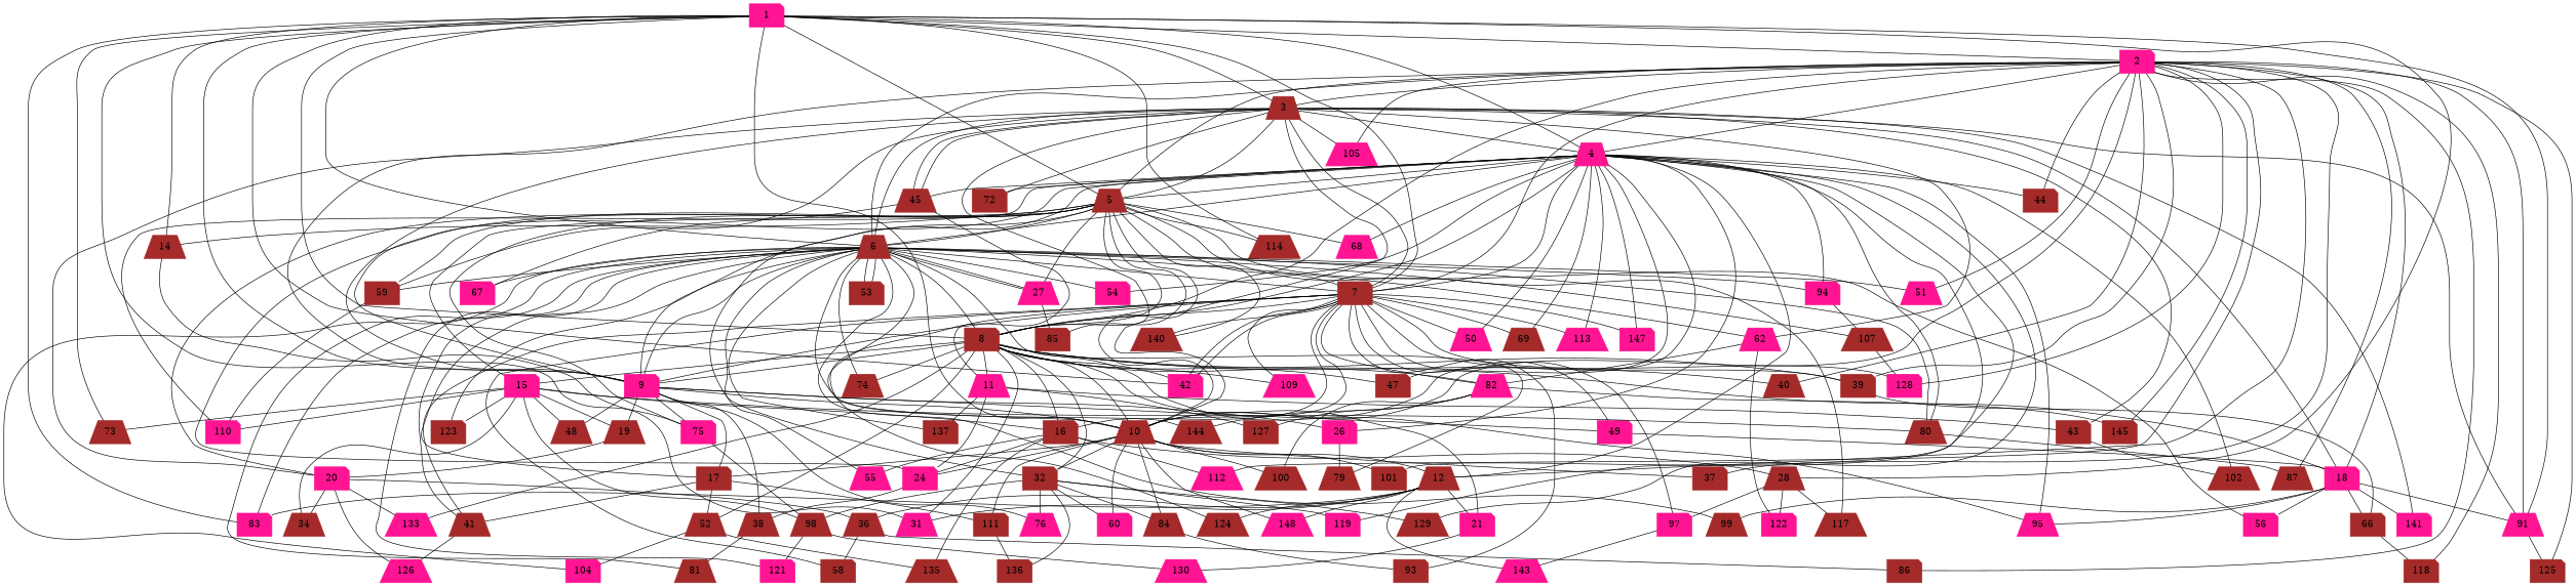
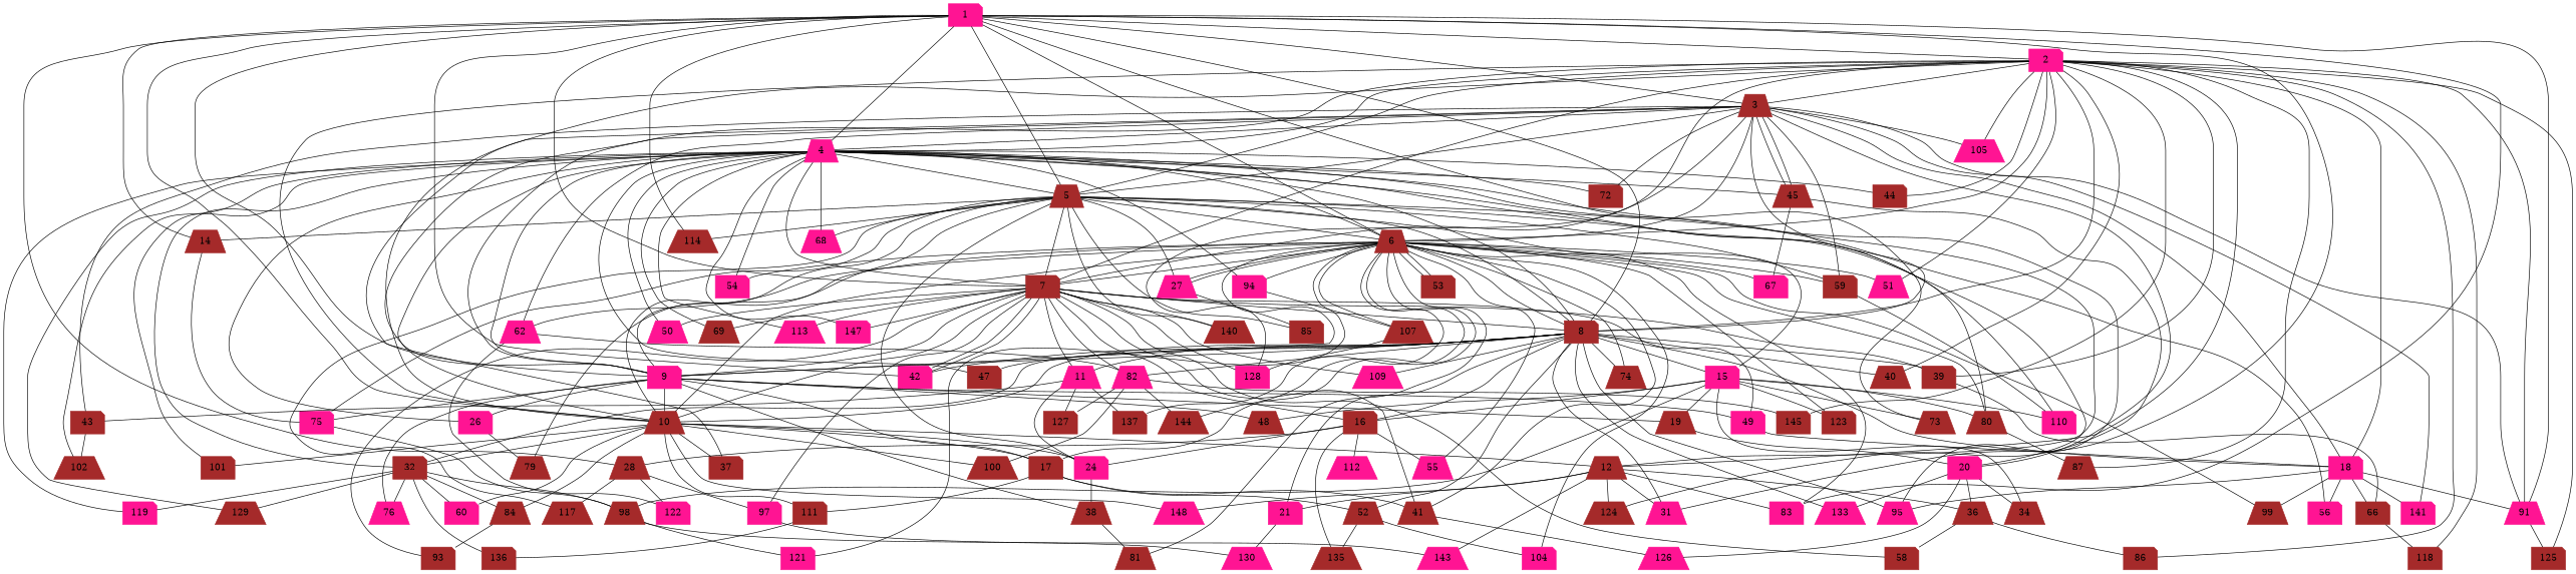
  graph {
    node [color=brown shape=trapezium style=filled]
    1 [color=deeppink shape=note super="+132"]
    2 [color=deeppink shape=note super="+25"]
    3 [super="+108"]
    4 [color=deeppink super="+13"]
    5 [super="+61"]
    6 [super="+29"]
    7 [shape=note super="+88"]
    8 [shape=note super="+23"]
    9 [color=deeppink shape=note super="+138"]
    10 [super="+64"]
    14
    28 [super="+35"]
    31 [color=deeppink super="+90"]
    42 [color=deeppink shape=note super="+57"]
    73
    83 [color=deeppink shape=note super="+134"]
    91 [color=deeppink super="+96"]
    114
    12 [super="+22"]
    18 [color=deeppink shape=note super="+46"]
    37 [shape=note]
    39 [shape=note]
    40
    44 [shape=note]
    51 [color=deeppink]
    86 [shape=note]
    87
    105 [color=deeppink]
    112 [color=deeppink]
    118 [shape=note]
    125 [shape=note]
    128 [color=deeppink shape=note super="+146"]
    145 [shape=note]
    20 [color=deeppink shape=note super="+30"]
    43 [shape=note]
    45 [super="+92"]
    59 [shape=note super="+78"]
    62 [color=deeppink]
    72 [shape=note]
    141 [color=deeppink shape=note]
    26 [color=deeppink shape=note]
    32 [shape=note super="+63"]
    47 [shape=note]
    50 [color=deeppink]
    54 [color=deeppink shape=note]
    68 [color=deeppink]
    69
    80 [super="+115"]
    94 [color=deeppink shape=note]
    101 [shape=note]
    102
    110 [color=deeppink shape=note super="+116"]
    113 [color=deeppink]
    119 [color=deeppink shape=note]
    129
    147 [color=deeppink shape=note]
    95 [color=deeppink]
    56 [color=deeppink shape=note super="+142"]
    15 [color=deeppink shape=note super="+77"]
    24 [color=deeppink shape=note super="+131"]
    27 [color=deeppink super="+70"]
    75 [color=deeppink shape=note super="+106"]
    85 [shape=note]
    117
    140
    17 [shape=note super="+103"]
    41 [super="+65"]
    53 [shape=note]
    55 [color=deeppink]
    67 [color=deeppink shape=note]
    74
    79
    81
    99
    104 [color=deeppink shape=note]
    107
    121 [color=deeppink shape=note]
    123 [shape=note]
    137 [shape=note]
    144
    11 [color=deeppink super="+33"]
    16 [shape=note]
    49 [color=deeppink shape=note super="+139"]
    58 [shape=note]
    82 [color=deeppink super="+89"]
    93 [shape=note]
    97 [color=deeppink shape=note]
    109 [color=deeppink]
    21 [color=deeppink shape=note]
    52
    133 [color=deeppink]
    19
    38
    48
    76 [color=deeppink]
    60 [color=deeppink shape=note]
    84
    100
    111 [shape=note]
    148 [color=deeppink]
    122 [color=deeppink shape=note]
    36 [super="+71"]
    124
    143 [color=deeppink]
    66 [shape=note]
    34
    126 [color=deeppink]
    98 [super="+120"]
    136 [shape=note]
    127 [shape=note]
    135
    130 [color=deeppink]
    1 -- 2
    1 -- 3
    1 -- 4
    1 -- 5
    1 -- 6
    1 -- 7
    1 -- 8
    1 -- 9
    1 -- 10
    1 -- 14
    1 -- 28 [weight=2]
    1 -- 31
    1 -- 42
    1 -- 73
    1 -- 83
    1 -- 91
    1 -- 114
    2 -- 3 [weight=2]
    2 -- 4
    2 -- 5
    2 -- 6
    2 -- 7
    2 -- 8
    2 -- 9
    2 -- 10
    2 -- 91
    2 -- 12
    2 -- 18
    2 -- 37
    2 -- 39
    2 -- 40
    2 -- 44
    2 -- 51
    2 -- 86
    2 -- 87
    2 -- 105
-   2 -- 112
    2 -- 118
    2 -- 125
    2 -- 128
    2 -- 145
    3 -- 4
    3 -- 5
    3 -- 6
    3 -- 7
    3 -- 8
    3 -- 9
    3 -- 10
    3 -- 91
    3 -- 18
    3 -- 105
    3 -- 20
    3 -- 43
    3 -- 45
    3 -- 45
    3 -- 59
    3 -- 62
    3 -- 72
    3 -- 141
    4 -- 5
    4 -- 6 [weight=2]
    4 -- 7
    4 -- 8
    4 -- 9
    4 -- 10
    4 -- 12
    4 -- 44
    4 -- 45
    4 -- 72
    4 -- 26
    4 -- 32
    4 -- 47
    4 -- 50
    4 -- 54
    4 -- 68
    4 -- 69
    4 -- 80
    4 -- 94
    4 -- 101
    4 -- 102
    4 -- 110
    4 -- 113
    4 -- 119
    4 -- 129
    4 -- 147
    4 -- 95
    5 -- 6
    5 -- 7
    5 -- 8
    5 -- 9
    5 -- 10
    5 -- 14
    5 -- 114
    5 -- 20
    5 -- 59
    5 -- 68
    5 -- 56
    5 -- 15
    5 -- 24
    5 -- 27
    5 -- 75
    5 -- 85
    5 -- 117
    5 -- 140
    6 -- 7
    6 -- 8
    6 -- 9
    6 -- 10 [weight=2]
    6 -- 83
    6 -- 51
    6 -- 59
    6 -- 62
    6 -- 54
    6 -- 80
    6 -- 94
    6 -- 27
    6 -- 27
    6 -- 17
    6 -- 41
    6 -- 53
    6 -- 53
    6 -- 55
    6 -- 67
    6 -- 74
    6 -- 79
    6 -- 81
    6 -- 99
    6 -- 104
    6 -- 107
    6 -- 121
    6 -- 123
    6 -- 137
    6 -- 144
    7 -- 8
    7 -- 9
    7 -- 10
    7 -- 42
    7 -- 42
    7 -- 39
    7 -- 128
    7 -- 50
    7 -- 69
    7 -- 113
    7 -- 147
    7 -- 140
    7 -- 41
    7 -- 11
    7 -- 16
    7 -- 49
    7 -- 58
    7 -- 82
    7 -- 93
    7 -- 97
    7 -- 109
    8 -- 9
    8 -- 10 [weight=2]
    8 -- 31
    8 -- 42
    8 -- 18
    8 -- 39
    8 -- 40
    8 -- 32
    8 -- 47
    8 -- 95
    8 -- 15
    8 -- 74
    8 -- 11
    8 -- 16
    8 -- 82
    8 -- 109
    8 -- 21
    8 -- 52
    8 -- 133
    9 -- 10
    9 -- 26
    9 -- 75 [weight=2]
    9 -- 17
    9 -- 49
    9 -- 19
    9 -- 38
    9 -- 48
    9 -- 76
    10 -- 12
    10 -- 37
    10 -- 32
    10 -- 101
    10 -- 24
    10 -- 17
    10 -- 60
    10 -- 84
    10 -- 100
    10 -- 111
    10 -- 148
    14 -- 75
    28 -- 117
    28 -- 97
    28 -- 122
    91 -- 125
    12 -- 31
    12 -- 83
    12 -- 21
    12 -- 148
    12 -- 36 [weight=2]
    12 -- 124
    12 -- 143
    18 -- 91
    18 -- 141
    18 -- 95
    18 -- 56
    18 -- 99
    18 -- 66
    39 -- 66
    20 -- 133
    20 -- 36
    20 -- 34
    20 -- 126
    43 -- 102
    45 -- 67
    45 -- 124
    59 -- 110
    62 -- 82
    62 -- 122
    26 -- 79
    32 -- 119
    32 -- 129
    32 -- 76
    32 -- 60
    32 -- 84
    32 -- 98
    32 -- 136
    80 -- 87
    94 -- 107
    15 -- 73
    15 -- 80
    15 -- 110
    15 -- 123
    15 -- 16
    15 -- 19
    15 -- 48
    15 -- 34
    15 -- 98
    24 -- 38
    27 -- 85
    75 -- 98
    17 -- 41
    17 -- 52
    17 -- 111
    41 -- 126
    107 -- 128
    11 -- 43
    11 -- 24
    11 -- 137
    11 -- 127
    16 -- 28
    16 -- 112
    16 -- 24
    16 -- 55
    16 -- 135
    49 -- 18
    82 -- 145
    82 -- 144
    82 -- 100
    82 -- 127
    97 -- 143
    21 -- 130
    52 -- 104
    52 -- 135
    19 -- 20 [weight=2]
    38 -- 81
    84 -- 93
    111 -- 136
    36 -- 86
    36 -- 58
    66 -- 118
    98 -- 121
    98 -- 130
  }
